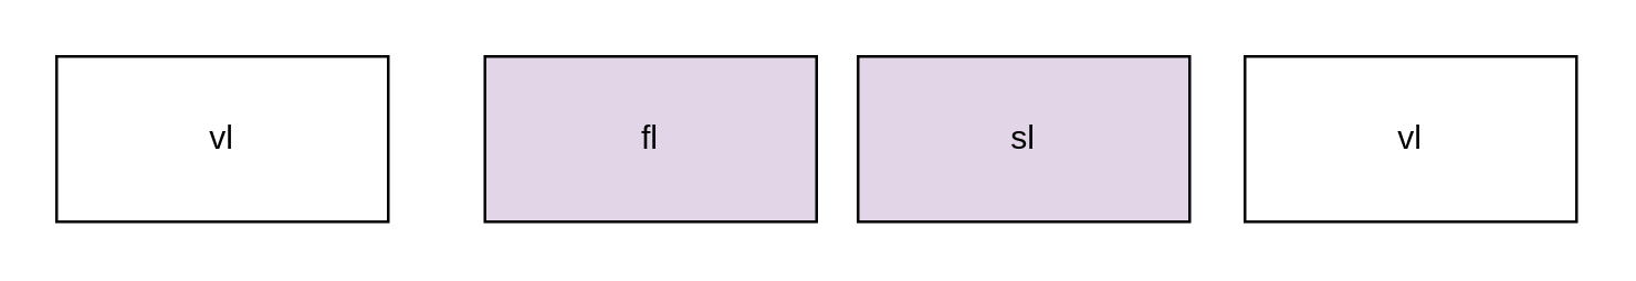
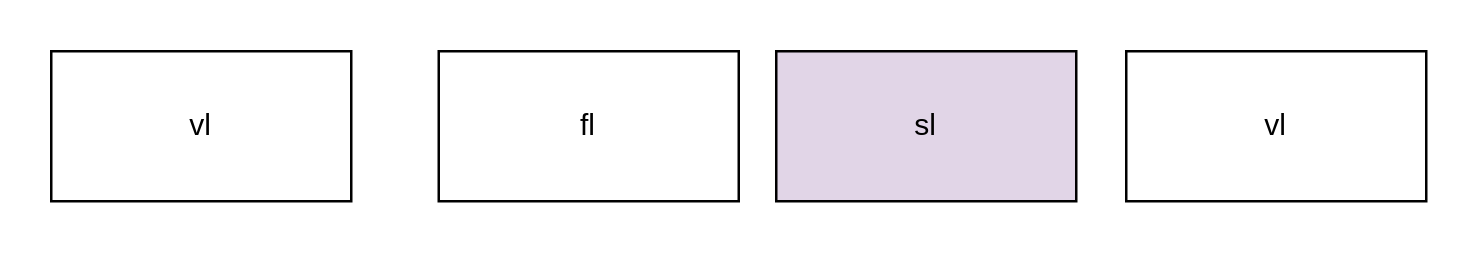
  <mxCell id="0" />
  <mxCell id="1" parent="0" />
  <mxCell id="2" value="vl" style="rounded=0;whiteSpace=wrap;html=1;" vertex="1" parent="1"><mxGeometry x="20" y="20" width="120" height="60" as="geometry" /></mxCell>
- <mxCell id="3" value="fl" style="rounded=0;whiteSpace=wrap;html=1;fillColor=#e1d5e7;" vertex="1" parent="1"><mxGeometry x="175" y="20" width="120" height="60" as="geometry" /></mxCell>
+ <mxCell id="3" value="fl" style="rounded=0;whiteSpace=wrap;html=1;" vertex="1" parent="1"><mxGeometry x="175" y="20" width="120" height="60" as="geometry" /></mxCell>
  <mxCell id="4" value="sl" style="rounded=0;whiteSpace=wrap;html=1;fillColor=#e1d5e7;" vertex="1" parent="1"><mxGeometry x="310" y="20" width="120" height="60" as="geometry" /></mxCell>
  <mxCell id="5" value="vl" style="rounded=0;whiteSpace=wrap;html=1;" vertex="1" parent="1"><mxGeometry x="450" y="20" width="120" height="60" as="geometry" /></mxCell>
